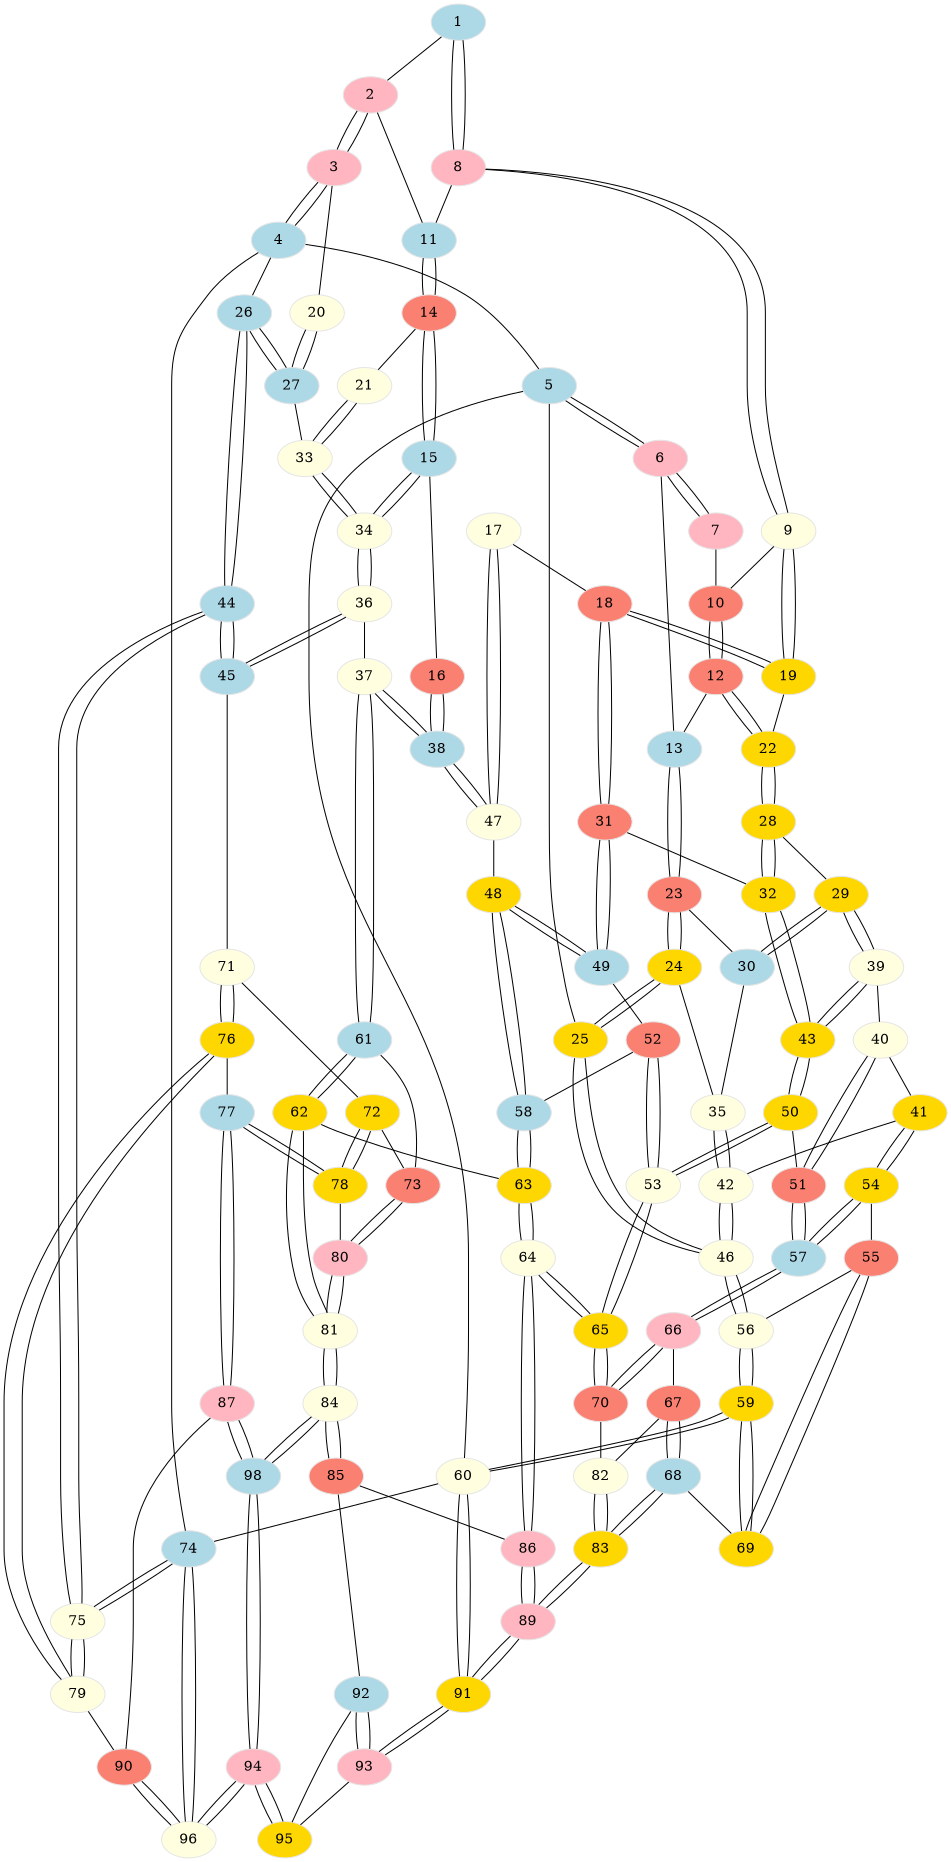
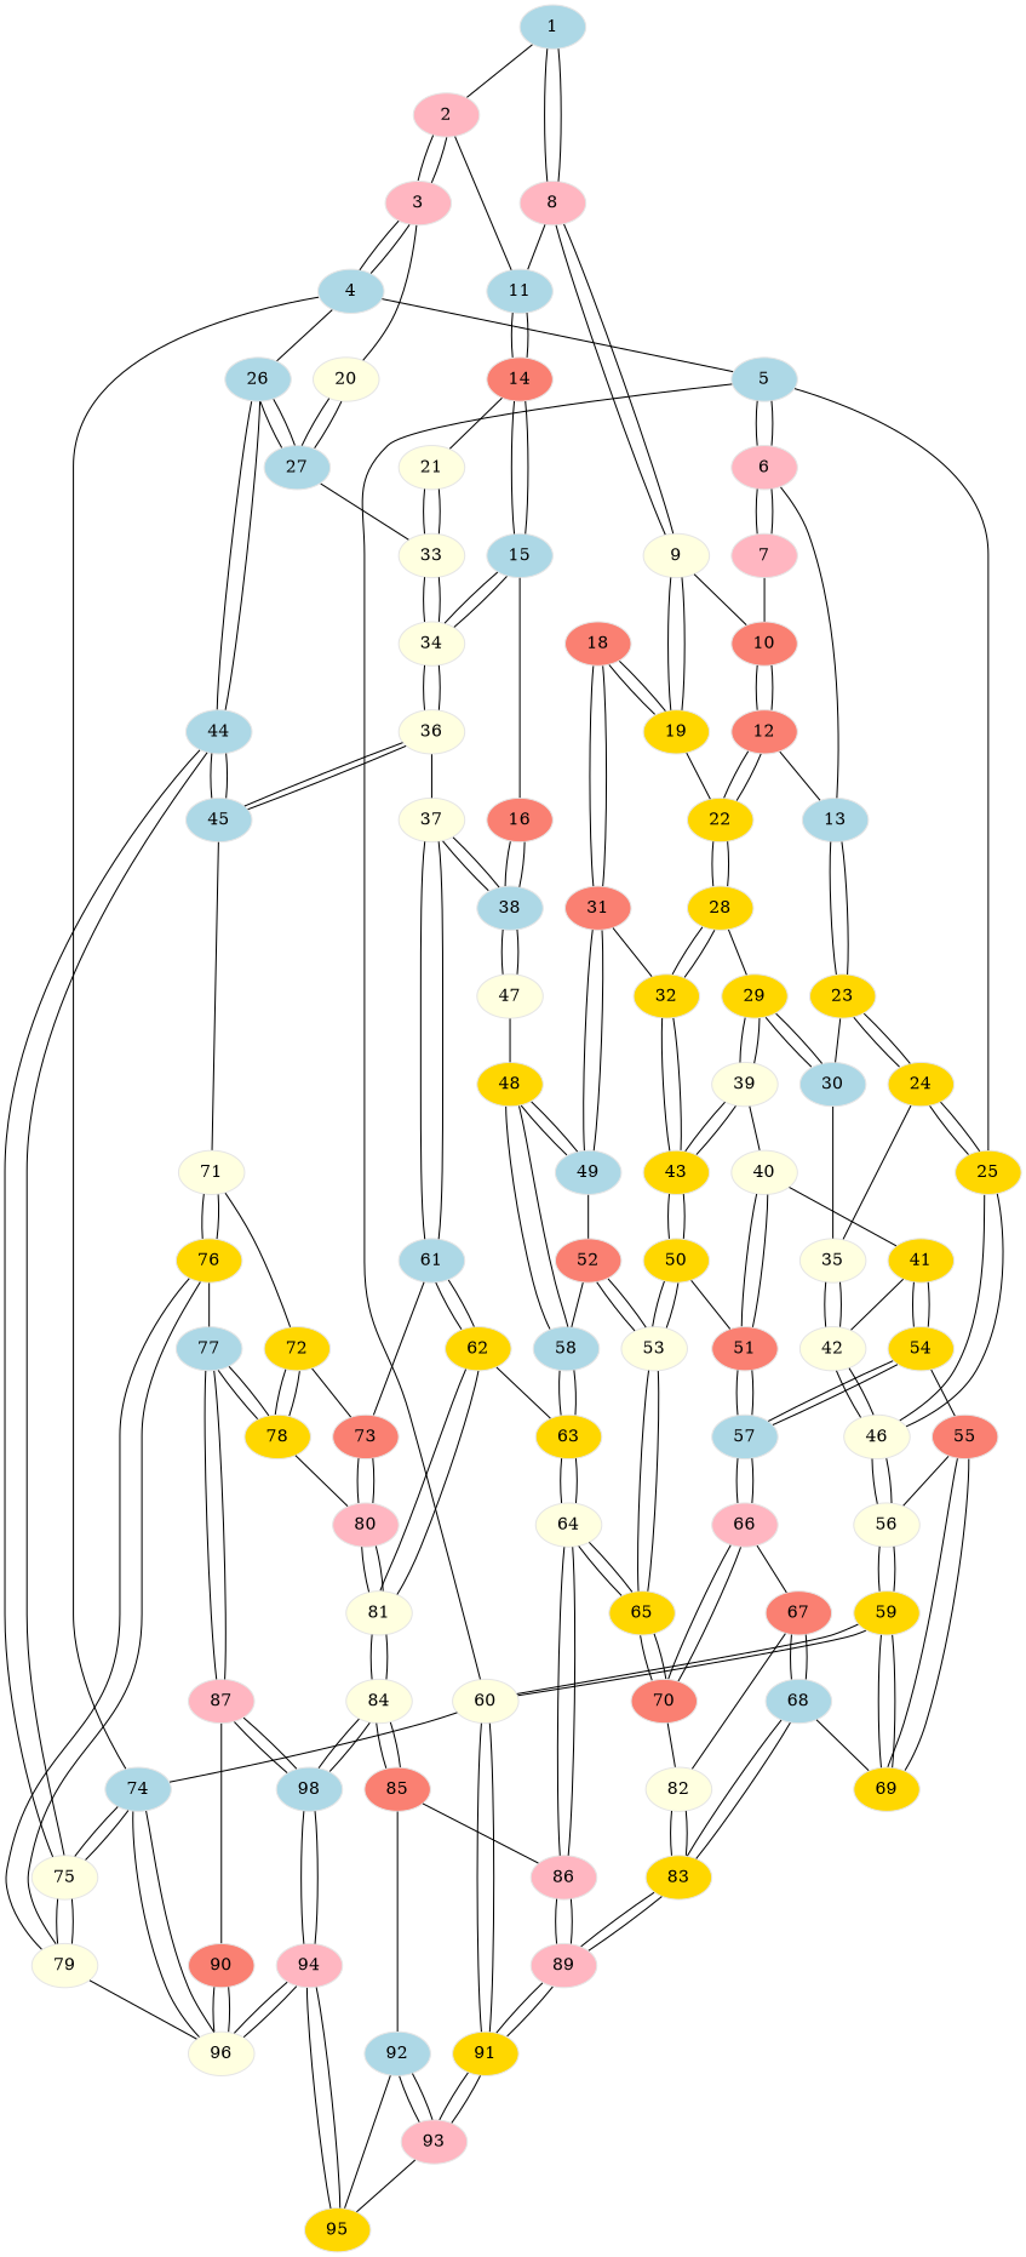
  graph {
    node [color=gray90 fillcolor=lightyellow style=filled]
    1 [fillcolor=lightblue]
    2 [fillcolor=lightpink]
    8 [fillcolor=lightpink]
    3 [fillcolor=lightpink]
    11 [fillcolor=lightblue]
    9
    4 [fillcolor=lightblue]
    20
    14 [fillcolor=salmon]
    5 [fillcolor=lightblue]
    26 [fillcolor=lightblue]
    74 [fillcolor=lightblue]
    27 [fillcolor=lightblue]
    6 [fillcolor=lightpink]
    25 [fillcolor=gold]
    60
    44 [fillcolor=lightblue]
    75
    96
    7 [fillcolor=lightpink]
    13 [fillcolor=lightblue]
    46
    91 [fillcolor=gold]
    10 [fillcolor=salmon]
-   23 [fillcolor=salmon]
+   23 [fillcolor=gold]
    12 [fillcolor=salmon]
    19 [fillcolor=gold]
    22 [fillcolor=gold]
    15 [fillcolor=lightblue]
    21
    28 [fillcolor=gold]
    24 [fillcolor=gold]
    30 [fillcolor=lightblue]
    16 [fillcolor=salmon]
    34
    33
    38 [fillcolor=lightblue]
    36
    18 [fillcolor=salmon]
-   17
    47
    31 [fillcolor=salmon]
    48 [fillcolor=gold]
    32 [fillcolor=gold]
    49 [fillcolor=lightblue]
    29 [fillcolor=gold]
    35
    42
    56
    45 [fillcolor=lightblue]
    39
    43 [fillcolor=gold]
    40
    52 [fillcolor=salmon]
    50 [fillcolor=gold]
    37
    61 [fillcolor=lightblue]
    71
    62 [fillcolor=gold]
    73 [fillcolor=salmon]
    41 [fillcolor=gold]
    51 [fillcolor=salmon]
    54 [fillcolor=gold]
    57 [fillcolor=lightblue]
    55 [fillcolor=salmon]
    53
    79
    72 [fillcolor=gold]
    76 [fillcolor=gold]
    59 [fillcolor=gold]
    58 [fillcolor=lightblue]
    63 [fillcolor=gold]
    65 [fillcolor=gold]
    66 [fillcolor=lightpink]
    70 [fillcolor=salmon]
    69 [fillcolor=gold]
    67 [fillcolor=salmon]
    64
    93 [fillcolor=lightpink]
    81
    80 [fillcolor=lightpink]
    84
    86 [fillcolor=lightpink]
    89 [fillcolor=lightpink]
    82
    68 [fillcolor=lightblue]
    83 [fillcolor=gold]
    78 [fillcolor=gold]
    77 [fillcolor=lightblue]
    90 [fillcolor=salmon]
    87 [fillcolor=lightpink]
    n92 [fillcolor=lightblue label=98]
    85 [fillcolor=salmon]
    92 [fillcolor=lightblue]
    94 [fillcolor=lightpink]
    95 [fillcolor=gold]
    1 -- 2
    1 -- 8
    1 -- 8
    2 -- 3
    2 -- 3
    2 -- 11
    8 -- 11
    8 -- 9
    8 -- 9
    3 -- 4
    3 -- 4
    3 -- 20
    11 -- 14
    11 -- 14
    9 -- 10
    9 -- 19
    9 -- 19
    4 -- 5
    4 -- 26
    4 -- 74
    20 -- 27
    20 -- 27
    14 -- 15
    14 -- 15
    14 -- 21
    5 -- 6
    5 -- 6
    5 -- 25
    5 -- 60
    26 -- 27
    26 -- 27
    26 -- 44
    26 -- 44
    74 -- 75
    74 -- 75
    74 -- 96
    74 -- 96
    27 -- 33
    6 -- 7
    6 -- 7
    6 -- 13
    25 -- 46
    25 -- 46
    60 -- 74
    60 -- 91
    60 -- 91
    44 -- 75
    44 -- 75
    44 -- 45
    44 -- 45
    75 -- 79
    75 -- 79
    7 -- 10
    13 -- 23
    13 -- 23
    46 -- 56
    46 -- 56
    91 -- 93
    91 -- 93
    10 -- 12
    10 -- 12
    23 -- 24
    23 -- 24
    23 -- 30
    12 -- 13
    12 -- 22
    12 -- 22
    19 -- 22
    22 -- 28
    22 -- 28
    15 -- 16
    15 -- 34
    15 -- 34
    21 -- 33
    21 -- 33
    28 -- 32
    28 -- 32
    28 -- 29
    24 -- 25
    24 -- 25
    24 -- 35
    30 -- 35
    16 -- 38
    16 -- 38
    34 -- 36
    34 -- 36
    33 -- 34
    33 -- 34
    38 -- 47
    38 -- 47
    36 -- 45
    36 -- 45
    36 -- 37
    18 -- 19
    18 -- 19
    18 -- 31
    18 -- 31
-   17 -- 18
-   17 -- 47
-   17 -- 47
    47 -- 48
    31 -- 32
    31 -- 49
    31 -- 49
    48 -- 49
    48 -- 49
    48 -- 58
    48 -- 58
    32 -- 43
    32 -- 43
    49 -- 52
    29 -- 30
    29 -- 30
    29 -- 39
    29 -- 39
    35 -- 42
    35 -- 42
    42 -- 46
    42 -- 46
    56 -- 59
    56 -- 59
    45 -- 71
    39 -- 43
    39 -- 43
    39 -- 40
    43 -- 50
    43 -- 50
    40 -- 41
    40 -- 51
    40 -- 51
    52 -- 53
    52 -- 53
    52 -- 58
    50 -- 51
    50 -- 53
    50 -- 53
    37 -- 38
    37 -- 38
    37 -- 61
    37 -- 61
    61 -- 62
    61 -- 62
    61 -- 73
    71 -- 72
    71 -- 76
    71 -- 76
    62 -- 63
    62 -- 81
    62 -- 81
    73 -- 80
    73 -- 80
    41 -- 42
    41 -- 54
    41 -- 54
    51 -- 57
    51 -- 57
    54 -- 57
    54 -- 57
    54 -- 55
    57 -- 66
    57 -- 66
    55 -- 56
    55 -- 69
    55 -- 69
    53 -- 65
    53 -- 65
-   79 -- 90
+   79 -- 96
    72 -- 73
    72 -- 78
    72 -- 78
    76 -- 79
    76 -- 79
    76 -- 77
    59 -- 60
    59 -- 60
    59 -- 69
    59 -- 69
    58 -- 63
    58 -- 63
    63 -- 64
    63 -- 64
    65 -- 70
    65 -- 70
    66 -- 70
    66 -- 70
    66 -- 67
    70 -- 82
    67 -- 82
    67 -- 68
    67 -- 68
    64 -- 65
    64 -- 65
    64 -- 86
    64 -- 86
    93 -- 95
    81 -- 84
    81 -- 84
    80 -- 81
    80 -- 81
    84 -- n92
    84 -- n92
    84 -- 85
    84 -- 85
    86 -- 89
    86 -- 89
    89 -- 91
    89 -- 91
    82 -- 83
    82 -- 83
    68 -- 69
    68 -- 83
    68 -- 83
    83 -- 89
    83 -- 89
    78 -- 80
    77 -- 78
    77 -- 78
    77 -- 87
    77 -- 87
    90 -- 96
    90 -- 96
    87 -- 90
    87 -- n92
    87 -- n92
    n92 -- 94
    n92 -- 94
    85 -- 86
    85 -- 92
    92 -- 93
    92 -- 93
    92 -- 95
    94 -- 96
    94 -- 96
    94 -- 95
    94 -- 95
  }
